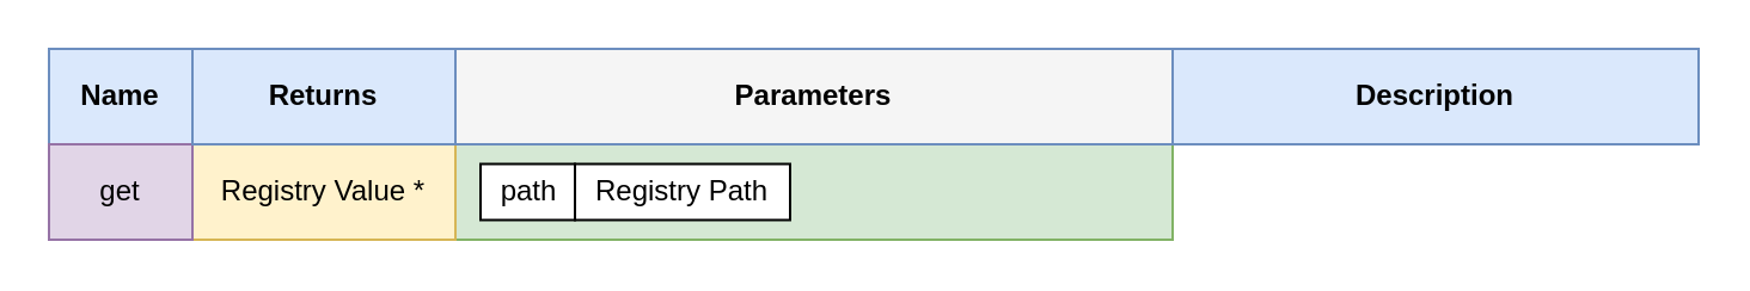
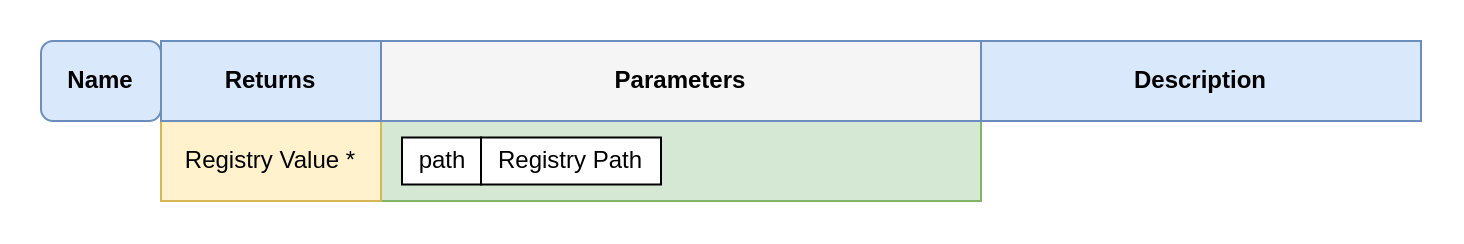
  <mxCell id="0" />
  <mxCell id="1" parent="0" />
  <mxCell id="2" value="" style="rounded=0;whiteSpace=wrap;html=1;fillColor=#d5e8d4;strokeColor=#82b366;" parent="1" vertex="1"><mxGeometry x="190" y="60" width="300" height="40" as="geometry" /></mxCell>
- <mxCell id="3" value="&lt;b&gt;Name&lt;/b&gt;" style="rounded=0;whiteSpace=wrap;html=1;align=center;fillColor=#dae8fc;strokeColor=#6c8ebf;" parent="1" vertex="1"><mxGeometry x="20" y="20" width="60" height="40" as="geometry" /></mxCell>
+ <mxCell id="3" value="&lt;b&gt;Name&lt;/b&gt;" style="whiteSpace=wrap;html=1;align=center;fillColor=#dae8fc;strokeColor=#6c8ebf;rounded=1;" parent="1" vertex="1"><mxGeometry x="20" y="20" width="60" height="40" as="geometry" /></mxCell>
  <mxCell id="4" value="Registry Value *" style="rounded=0;whiteSpace=wrap;html=1;fillColor=#fff2cc;strokeColor=#d6b656;" parent="1" vertex="1"><mxGeometry x="80" y="60" width="110" height="40" as="geometry" /></mxCell>
  <mxCell id="5" value="path" style="rounded=0;whiteSpace=wrap;html=1;" parent="1" vertex="1"><mxGeometry x="200.5" y="68.25" width="39.5" height="23.5" as="geometry" /></mxCell>
  <mxCell id="6" value="Registry Path" style="rounded=0;whiteSpace=wrap;html=1;" parent="1" vertex="1"><mxGeometry x="240" y="68.25" width="90" height="23.5" as="geometry" /></mxCell>
- <mxCell id="7" value="get" style="rounded=0;whiteSpace=wrap;html=1;fillColor=#e1d5e7;strokeColor=#9673a6;" parent="1" vertex="1"><mxGeometry x="20" y="60" width="60" height="40" as="geometry" /></mxCell>
  <mxCell id="8" value="&lt;b&gt;Parameters&lt;/b&gt;" style="rounded=0;whiteSpace=wrap;html=1;align=center;fillColor=#f5f5f5;strokeColor=#6c8ebf;" parent="1" vertex="1"><mxGeometry x="190" y="20" width="300" height="40" as="geometry" /></mxCell>
  <mxCell id="9" value="&lt;b&gt;Returns&lt;/b&gt;" style="rounded=0;whiteSpace=wrap;html=1;align=center;fillColor=#dae8fc;strokeColor=#6c8ebf;" parent="1" vertex="1"><mxGeometry x="80" y="20" width="110" height="40" as="geometry" /></mxCell>
  <mxCell id="10" value="&lt;b&gt;Description&lt;/b&gt;" style="rounded=0;whiteSpace=wrap;html=1;align=center;fillColor=#dae8fc;strokeColor=#6c8ebf;" parent="1" vertex="1"><mxGeometry x="490" y="20" width="220" height="40" as="geometry" /></mxCell>
